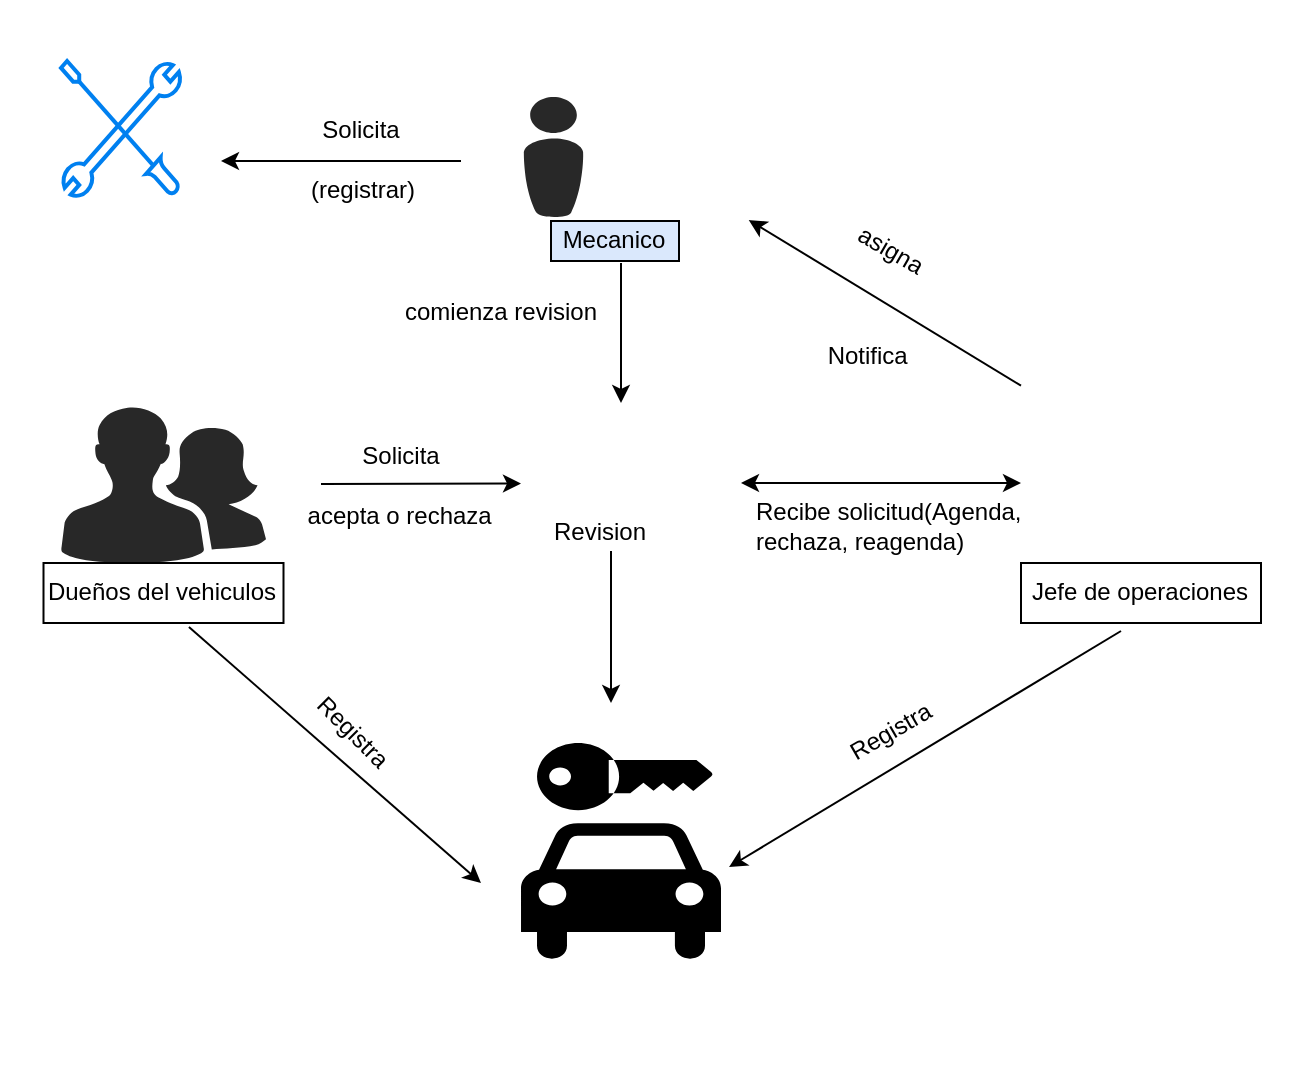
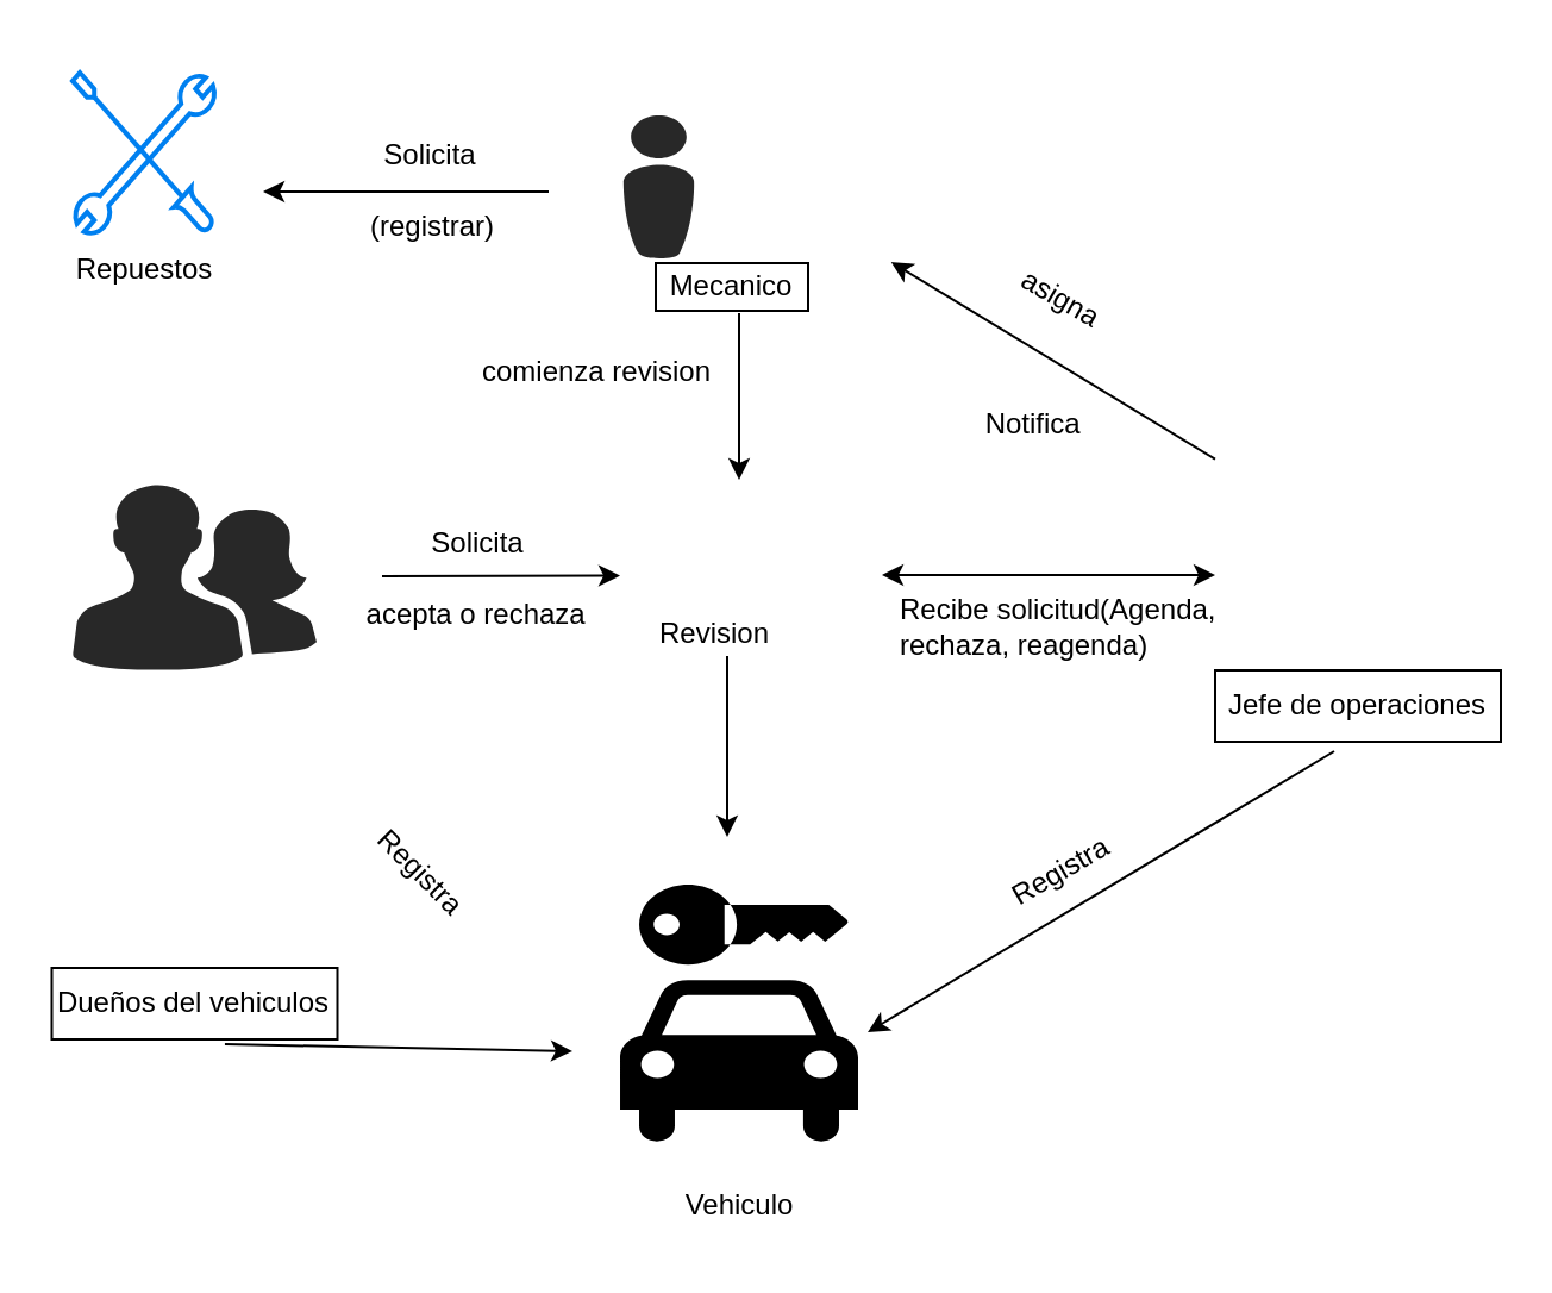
  <mxCell id="0" />
  <mxCell id="1" parent="0" />
  <mxCell id="2" value="Jefe de operaciones&lt;br&gt;" style="whiteSpace=wrap;html=1;" vertex="1" parent="1"><mxGeometry x="510" y="281" width="120" height="30" as="geometry" /></mxCell>
  <mxCell id="3" style="edgeStyle=orthogonalEdgeStyle;rounded=0;orthogonalLoop=1;jettySize=auto;html=1;exitX=0.5;exitY=1;exitDx=0;exitDy=0;" edge="1" parent="1"><mxGeometry relative="1" as="geometry"><mxPoint x="590" y="315" as="sourcePoint" /><mxPoint x="590" y="315" as="targetPoint" /></mxGeometry></mxCell>
  <mxCell id="4" value="" style="shape=image;html=1;verticalAlign=top;verticalLabelPosition=bottom;labelBackgroundColor=#ffffff;imageAspect=0;aspect=fixed;image=https://cdn2.iconfinder.com/data/icons/analytic-investment-and-balanced-scorecard/512/536_game_Boss_legend_master_CEO_game_design_development-128.png" vertex="1" parent="1"><mxGeometry x="510" y="170" width="114" height="114" as="geometry" /></mxCell>
  <mxCell id="5" value="" style="verticalLabelPosition=bottom;sketch=0;html=1;fillColor=#282828;strokeColor=none;verticalAlign=top;pointerEvents=1;align=center;shape=mxgraph.cisco_safe.people_places_things_icons.icon2;" vertex="1" parent="1"><mxGeometry x="30" y="202.5" width="102.5" height="78.5" as="geometry" /></mxCell>
- <mxCell id="6" value="Dueños del vehiculos" style="whiteSpace=wrap;html=1;" vertex="1" parent="1"><mxGeometry x="21.25" y="281" width="120" height="30" as="geometry" /></mxCell>
+ <mxCell id="6" value="Dueños del vehiculos" style="whiteSpace=wrap;html=1;" vertex="1" parent="1"><mxGeometry x="21.25" y="406" width="120" height="30" as="geometry" /></mxCell>
  <mxCell id="7" value="" style="shape=mxgraph.signs.travel.car_rental;html=1;pointerEvents=1;fillColor=#000000;strokeColor=none;verticalLabelPosition=bottom;verticalAlign=top;align=center;" vertex="1" parent="1"><mxGeometry x="260" y="371" width="100" height="110" as="geometry" /></mxCell>
  <mxCell id="8" value="" style="endArrow=classic;html=1;rounded=0;" edge="1" parent="1"><mxGeometry width="50" height="50" relative="1" as="geometry"><mxPoint x="160" y="241.5" as="sourcePoint" /><mxPoint x="260" y="241.25" as="targetPoint" /></mxGeometry></mxCell>
  <mxCell id="9" value="" style="endArrow=classic;html=1;rounded=0;entryX=0.5;entryY=0;entryDx=0;entryDy=0;" edge="1" parent="1" target="11"><mxGeometry width="50" height="50" relative="1" as="geometry"><mxPoint x="310" y="131" as="sourcePoint" /><mxPoint x="310" y="202.5" as="targetPoint" /></mxGeometry></mxCell>
  <mxCell id="10" value="" style="group" vertex="1" connectable="0" parent="1"><mxGeometry x="270" y="201" width="80" height="80" as="geometry" /></mxCell>
  <mxCell id="11" value="" style="shape=image;html=1;verticalAlign=top;verticalLabelPosition=bottom;labelBackgroundColor=#ffffff;imageAspect=0;aspect=fixed;image=https://cdn0.iconfinder.com/data/icons/glyphpack/19/edit-128.png;imageBackground=none;" vertex="1" parent="10"><mxGeometry width="80" height="80" as="geometry" /></mxCell>
  <mxCell id="12" value="Revision" style="text;html=1;strokeColor=none;fillColor=none;align=center;verticalAlign=middle;whiteSpace=wrap;rounded=0;" vertex="1" parent="10"><mxGeometry y="50" width="60" height="30" as="geometry" /></mxCell>
  <mxCell id="13" value="" style="endArrow=classic;html=1;rounded=0;" edge="1" parent="1"><mxGeometry width="50" height="50" relative="1" as="geometry"><mxPoint x="305" y="275" as="sourcePoint" /><mxPoint x="305" y="351" as="targetPoint" /></mxGeometry></mxCell>
  <mxCell id="14" value="Solicita" style="text;html=1;align=center;verticalAlign=middle;resizable=0;points=[];autosize=1;strokeColor=none;fillColor=none;" vertex="1" parent="1"><mxGeometry x="170" y="213" width="60" height="30" as="geometry" /></mxCell>
+ <mxCell id="15" value="Vehiculo" style="text;html=1;align=center;verticalAlign=middle;resizable=0;points=[];autosize=1;strokeColor=none;fillColor=none;" vertex="1" parent="1"><mxGeometry x="275" y="491" width="70" height="30" as="geometry" /></mxCell>
  <mxCell id="16" value="" style="group" vertex="1" connectable="0" parent="1"><mxGeometry x="261.25" y="20" width="108" height="90" as="geometry" /></mxCell>
  <mxCell id="17" value="" style="group" connectable="0" vertex="1" parent="16"><mxGeometry y="1" width="101" height="78" as="geometry" /></mxCell>
  <mxCell id="18" value="" style="shape=image;html=1;verticalAlign=top;verticalLabelPosition=bottom;labelBackgroundColor=#ffffff;imageAspect=0;aspect=fixed;image=https://cdn2.iconfinder.com/data/icons/boxicons-solid-vol-1/24/bxs-car-mechanic-128.png" vertex="1" parent="17"><mxGeometry x="35" y="18" width="78" height="78" as="geometry" /></mxCell>
  <mxCell id="19" value="" style="verticalLabelPosition=bottom;sketch=0;html=1;fillColor=#282828;strokeColor=none;verticalAlign=top;pointerEvents=1;align=center;shape=mxgraph.cisco_safe.people_places_things_icons.icon8;" vertex="1" parent="17"><mxGeometry y="27" width="30" height="60" as="geometry" /></mxCell>
  <mxCell id="20" value="Solicita" style="text;html=1;align=center;verticalAlign=middle;resizable=0;points=[];autosize=1;strokeColor=none;fillColor=none;" vertex="1" parent="1"><mxGeometry x="150" y="50" width="60" height="30" as="geometry" /></mxCell>
  <mxCell id="21" value="" style="endArrow=classic;startArrow=classic;html=1;rounded=0;" edge="1" parent="1"><mxGeometry width="50" height="50" relative="1" as="geometry"><mxPoint x="370" y="241" as="sourcePoint" /><mxPoint x="510" y="241" as="targetPoint" /></mxGeometry></mxCell>
  <mxCell id="22" value="Notifica&amp;nbsp;" style="text;html=1;align=center;verticalAlign=middle;resizable=0;points=[];autosize=1;strokeColor=none;fillColor=none;" vertex="1" parent="1"><mxGeometry x="400" y="163" width="70" height="30" as="geometry" /></mxCell>
  <mxCell id="23" value="&lt;br&gt;Recibe solicitud(Agenda, rechaza, reagenda)" style="text;html=1;strokeColor=none;fillColor=none;spacing=5;spacingTop=-20;whiteSpace=wrap;overflow=hidden;rounded=0;" vertex="1" parent="1"><mxGeometry x="372.5" y="245" width="155" height="40" as="geometry" /></mxCell>
  <mxCell id="24" value="comienza revision" style="text;html=1;align=center;verticalAlign=middle;resizable=0;points=[];autosize=1;strokeColor=none;fillColor=none;" vertex="1" parent="1"><mxGeometry x="190" y="141" width="120" height="30" as="geometry" /></mxCell>
  <mxCell id="25" value="(registrar)" style="text;html=1;align=center;verticalAlign=middle;resizable=0;points=[];autosize=1;strokeColor=none;fillColor=none;" vertex="1" parent="1"><mxGeometry x="141.25" y="80" width="80" height="30" as="geometry" /></mxCell>
  <mxCell id="26" value="acepta o rechaza&amp;nbsp;" style="text;html=1;align=center;verticalAlign=middle;resizable=0;points=[];autosize=1;strokeColor=none;fillColor=none;" vertex="1" parent="1"><mxGeometry x="141.25" y="243" width="120" height="30" as="geometry" /></mxCell>
  <mxCell id="27" value="" style="endArrow=classic;html=1;rounded=0;exitX=0.606;exitY=1.067;exitDx=0;exitDy=0;exitPerimeter=0;" edge="1" parent="1" source="6"><mxGeometry width="50" height="50" relative="1" as="geometry"><mxPoint x="90" y="401" as="sourcePoint" /><mxPoint x="240" y="441" as="targetPoint" /></mxGeometry></mxCell>
  <mxCell id="28" value="Registra" style="text;html=1;align=center;verticalAlign=middle;resizable=0;points=[];autosize=1;strokeColor=none;fillColor=none;rotation=45;" vertex="1" parent="1"><mxGeometry x="141.25" y="351" width="70" height="30" as="geometry" /></mxCell>
  <mxCell id="29" value="" style="endArrow=classic;html=1;rounded=0;entryX=1.04;entryY=0.564;entryDx=0;entryDy=0;entryPerimeter=0;exitX=0.25;exitY=1;exitDx=0;exitDy=0;" edge="1" parent="1" target="7"><mxGeometry width="50" height="50" relative="1" as="geometry"><mxPoint x="560" y="315" as="sourcePoint" /><mxPoint x="560" y="371" as="targetPoint" /></mxGeometry></mxCell>
  <mxCell id="30" value="Registra" style="text;html=1;align=center;verticalAlign=middle;resizable=0;points=[];autosize=1;strokeColor=none;fillColor=none;rotation=-30;" vertex="1" parent="1"><mxGeometry x="410" y="351" width="70" height="30" as="geometry" /></mxCell>
  <mxCell id="31" value="" style="endArrow=classic;html=1;rounded=0;" edge="1" parent="1"><mxGeometry width="50" height="50" relative="1" as="geometry"><mxPoint x="230" y="80" as="sourcePoint" /><mxPoint x="110" y="80" as="targetPoint" /></mxGeometry></mxCell>
- <mxCell id="32" value="Mecanico" style="whiteSpace=wrap;html=1;fillColor=#dae8fc;" vertex="1" parent="1"><mxGeometry x="275" y="110" width="64" height="20" as="geometry" /></mxCell>
+ <mxCell id="32" value="Mecanico" style="whiteSpace=wrap;html=1;" vertex="1" parent="1"><mxGeometry x="275" y="110" width="64" height="20" as="geometry" /></mxCell>
  <mxCell id="33" value="" style="group" connectable="0" vertex="1" parent="1"><mxGeometry x="20" y="30" width="80" height="98" as="geometry" /></mxCell>
  <mxCell id="34" value="" style="html=1;verticalLabelPosition=bottom;align=center;labelBackgroundColor=#ffffff;verticalAlign=top;strokeWidth=2;strokeColor=#0080F0;shadow=0;dashed=0;shape=mxgraph.ios7.icons.tools;pointerEvents=1" vertex="1" parent="33"><mxGeometry x="10" width="60" height="68" as="geometry" /></mxCell>
+ <mxCell id="35" value="Repuestos" style="text;html=1;align=center;verticalAlign=middle;resizable=0;points=[];autosize=1;strokeColor=none;fillColor=none;" vertex="1" parent="33"><mxGeometry y="68" width="80" height="30" as="geometry" /></mxCell>
  <mxCell id="36" value="asigna" style="text;html=1;align=center;verticalAlign=middle;resizable=0;points=[];autosize=1;strokeColor=none;fillColor=none;rotation=30;" vertex="1" parent="1"><mxGeometry x="415" y="110" width="60" height="30" as="geometry" /></mxCell>
  <mxCell id="37" value="" style="endArrow=classic;html=1;rounded=0;entryX=0.995;entryY=0.904;entryDx=0;entryDy=0;entryPerimeter=0;" edge="1" parent="1" source="4" target="18"><mxGeometry width="50" height="50" relative="1" as="geometry"><mxPoint x="390" y="200" as="sourcePoint" /><mxPoint x="440" y="150" as="targetPoint" /></mxGeometry></mxCell>
